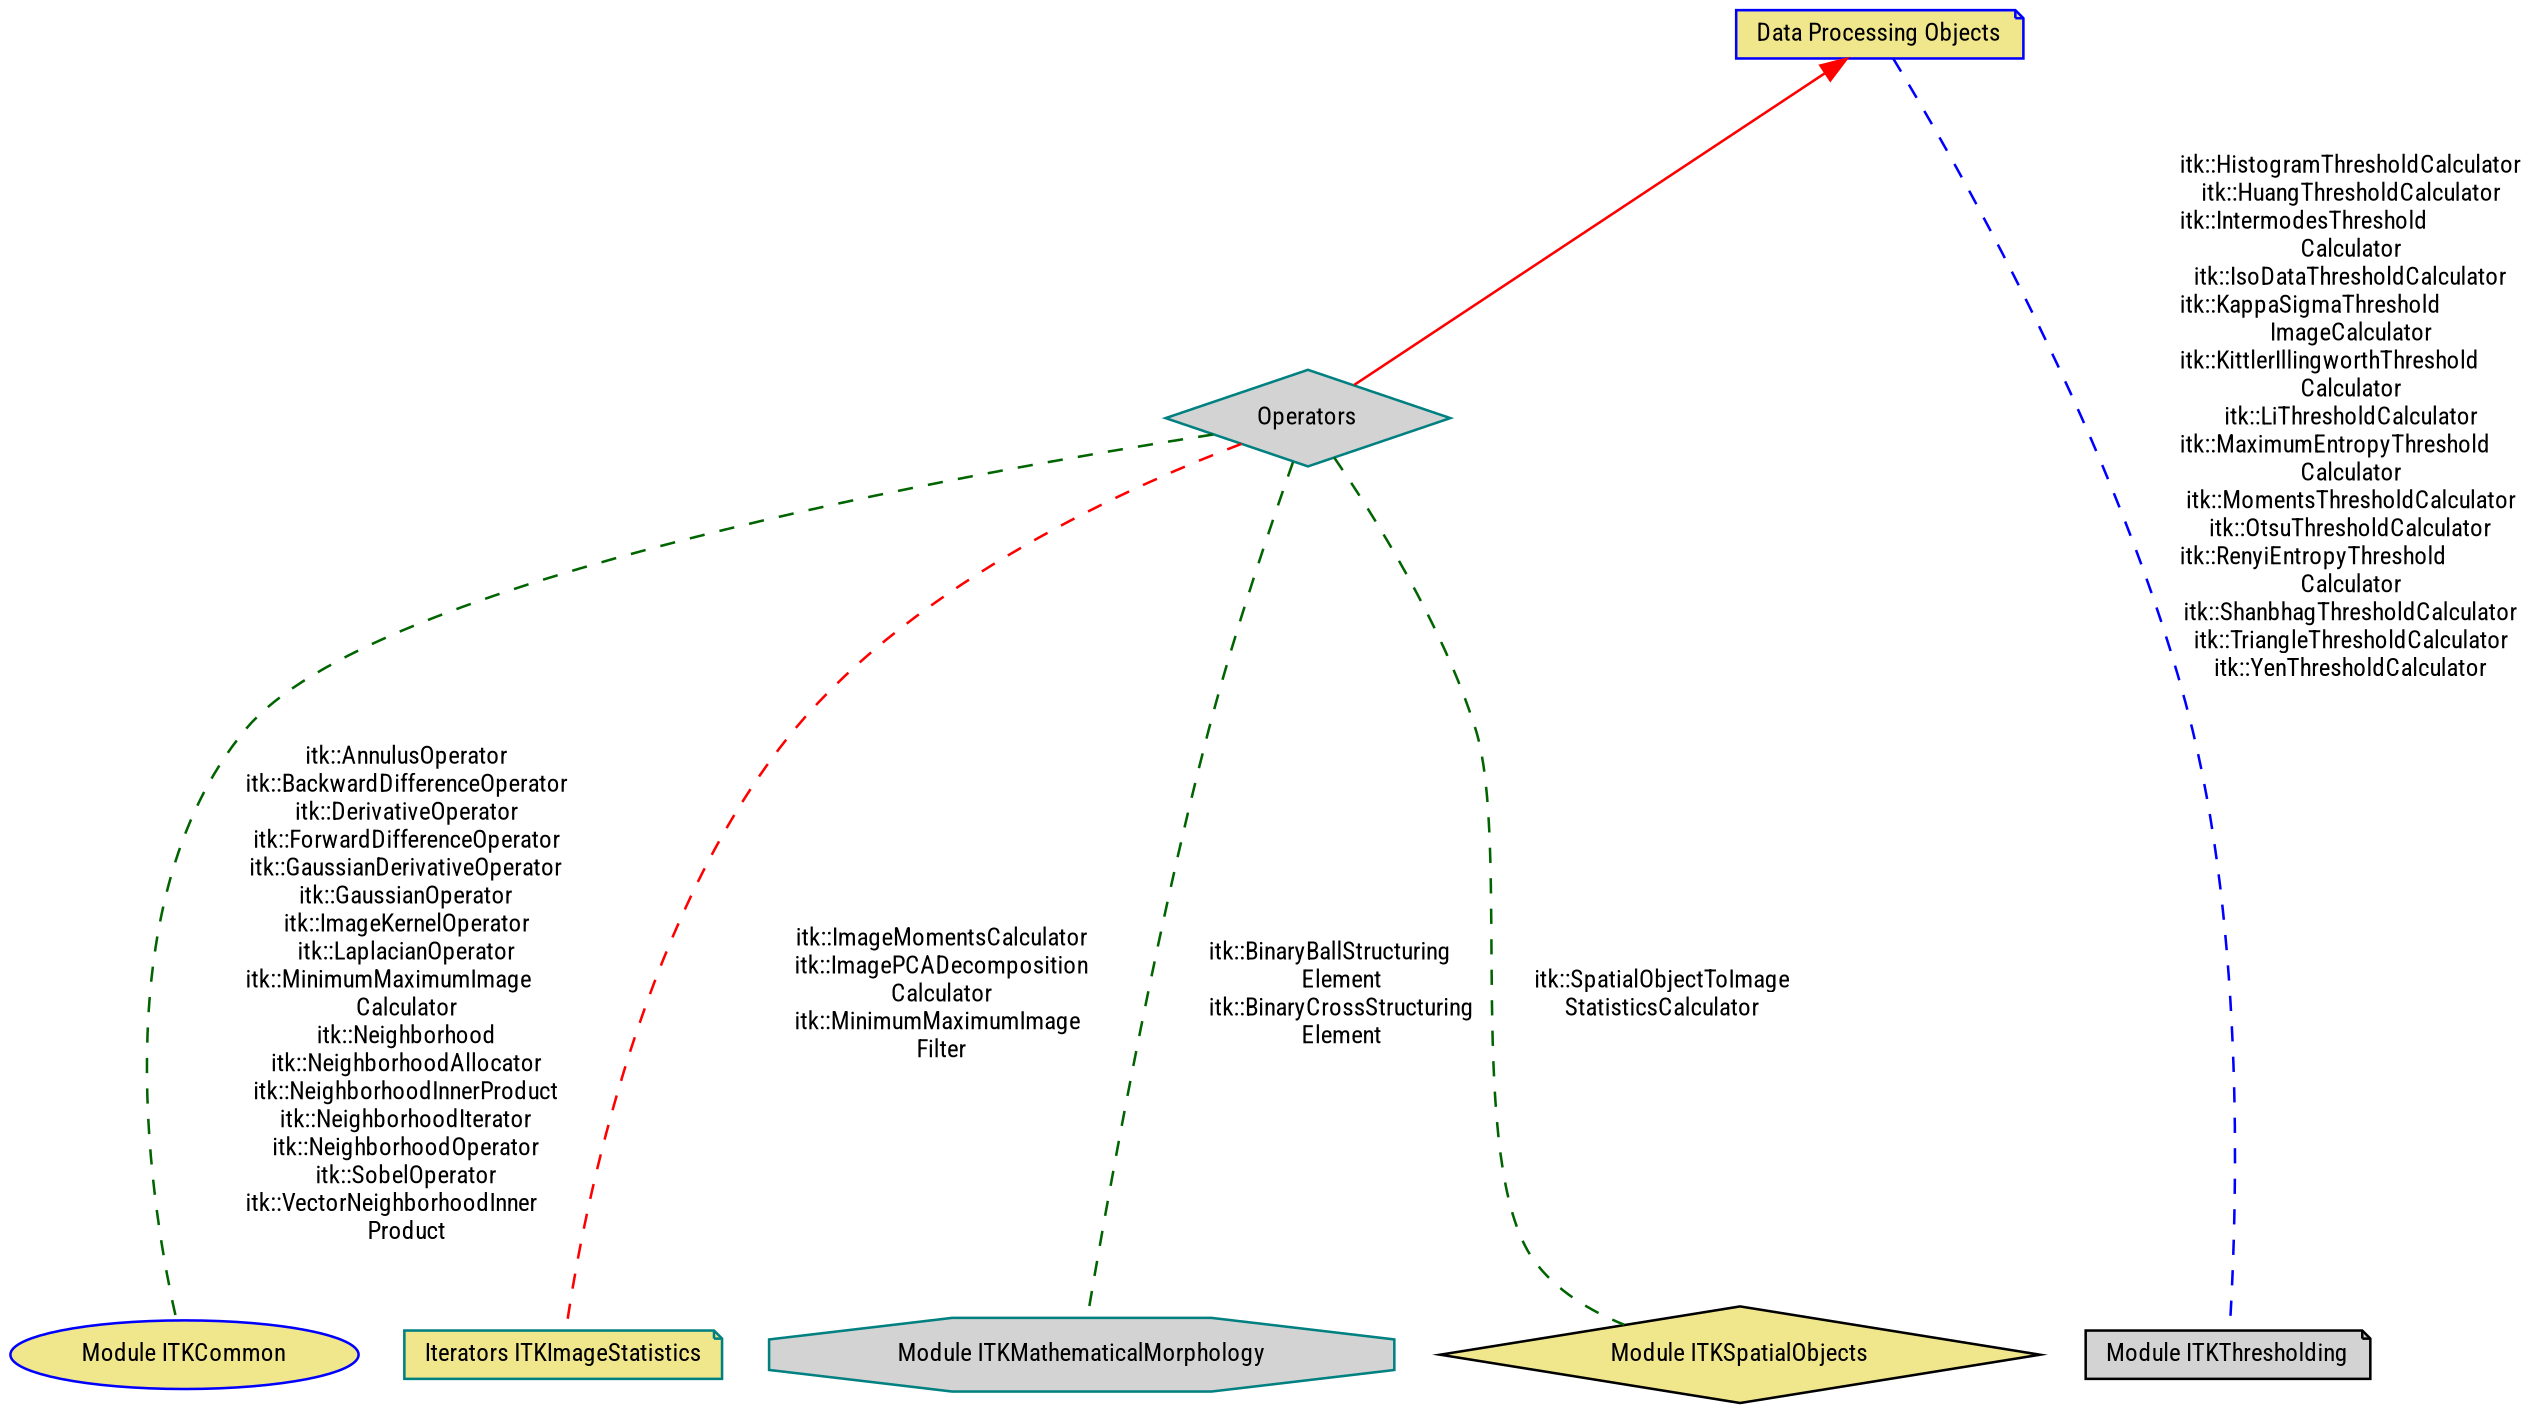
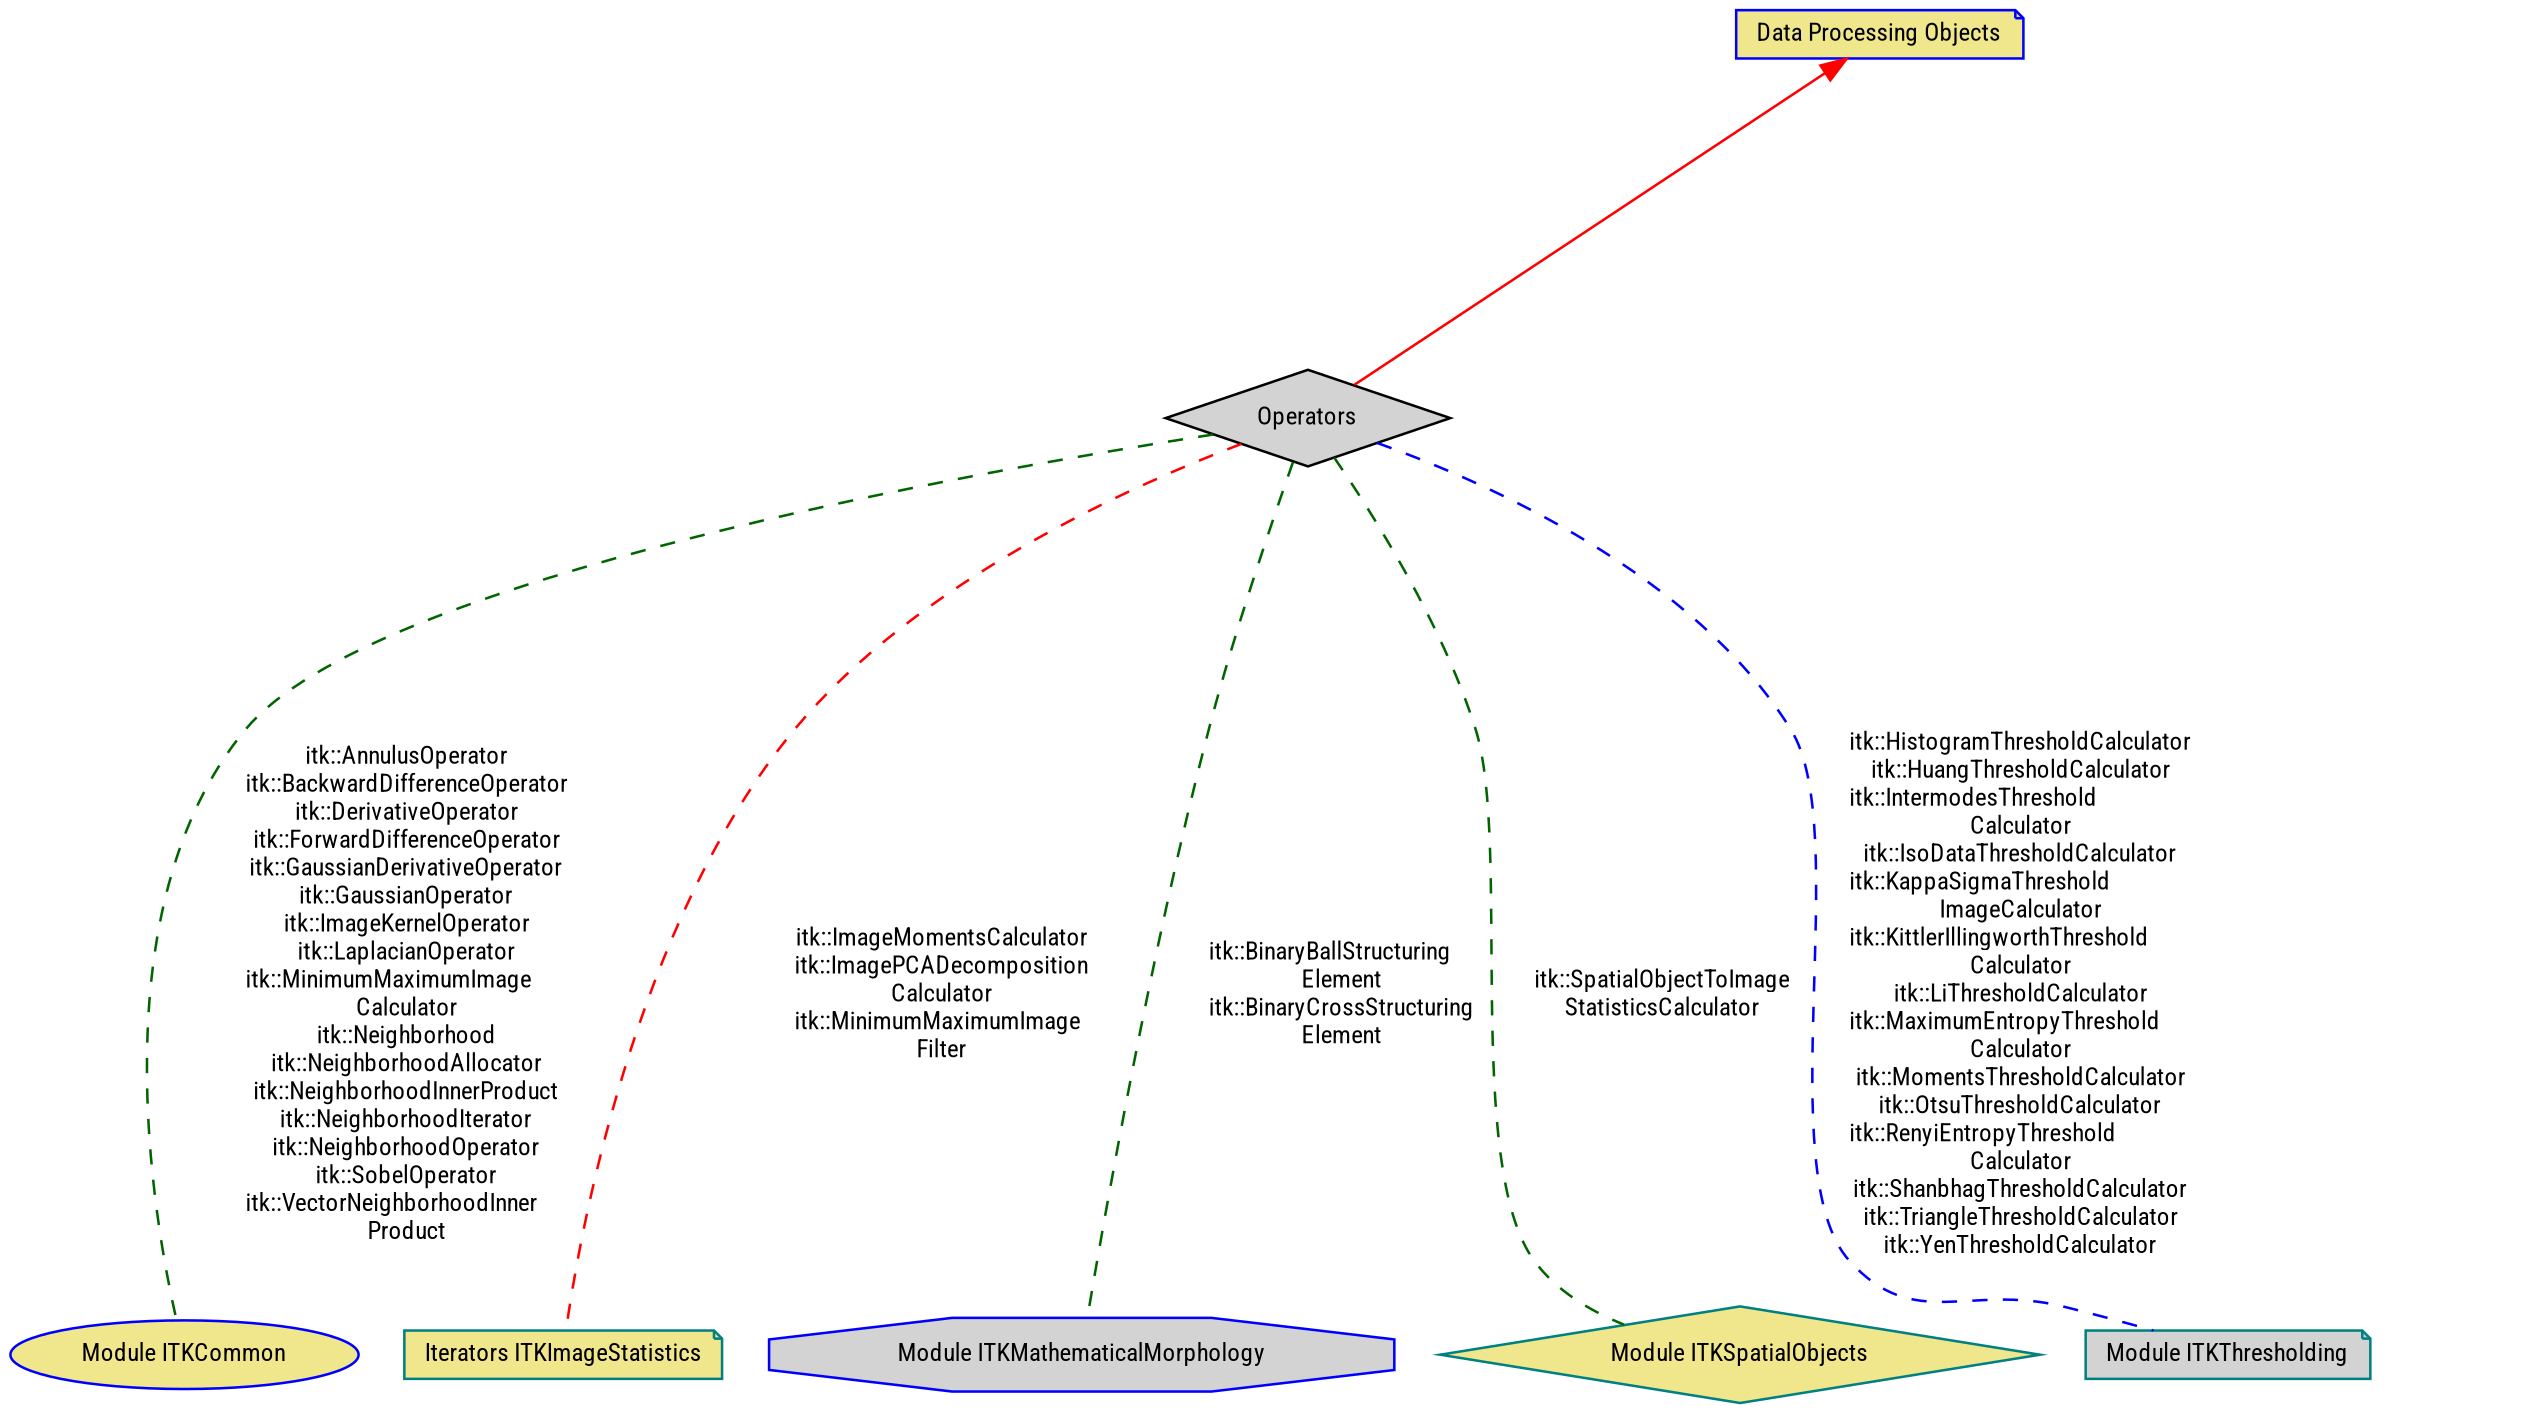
  digraph {
    fontname="Roboto Condensed"
    rankdir=TB
    node [color=teal fillcolor=khaki fontname="Roboto Condensed" fontsize=10 shape=note style=filled]
    edge [color=darkgreen dir=none fontname="Roboto Condensed" fontsize=10 labelfontname=Helvetica labelfontsize=10 shape=plaintext style=dashed]
    n1 [color=blue height=0.2 label="Data Processing Objects" width=0.4]
-   n2 [fillcolor=lightgrey fontcolor=black height=0.2 label=Operators shape=diamond width=0.4]
+   n2 [color=black fillcolor=lightgrey fontcolor=black height=0.2 label=Operators shape=diamond width=0.4]
    n3 [color=blue height=0.2 label="Module ITKCommon" shape=ellipse width=0.4]
    n4 [height=0.2 label="Iterators ITKImageStatistics" width=0.4]
-   n5 [fillcolor=lightgrey height=0.2 label="Module ITKMathematicalMorphology" shape=octagon width=0.4]
-   n6 [color=black height=0.2 label="Module ITKSpatialObjects" shape=diamond width=0.4]
-   n7 [color=black fillcolor=lightgrey height=0.2 label="Module ITKThresholding" width=0.4]
+   n5 [color=blue fillcolor=lightgrey height=0.2 label="Module ITKMathematicalMorphology" shape=octagon width=0.4]
+   n6 [height=0.2 label="Module ITKSpatialObjects" shape=diamond width=0.4]
+   n7 [fillcolor=lightgrey height=0.2 label="Module ITKThresholding" width=0.4]
    n1 -> n2 [color=red dir=back style=solid]
    n2 -> n3 [label="itk::AnnulusOperator\nitk::BackwardDifferenceOperator\nitk::DerivativeOperator\nitk::ForwardDifferenceOperator\nitk::GaussianDerivativeOperator\nitk::GaussianOperator\nitk::ImageKernelOperator\nitk::LaplacianOperator\nitk::MinimumMaximumImage\lCalculator\nitk::Neighborhood\nitk::NeighborhoodAllocator\nitk::NeighborhoodInnerProduct\nitk::NeighborhoodIterator\nitk::NeighborhoodOperator\nitk::SobelOperator\nitk::VectorNeighborhoodInner\lProduct"]
    n2 -> n4 [color=red label="itk::ImageMomentsCalculator\nitk::ImagePCADecomposition\lCalculator\nitk::MinimumMaximumImage\lFilter"]
    n2 -> n5 [label="itk::BinaryBallStructuring\lElement\nitk::BinaryCrossStructuring\lElement"]
    n2 -> n6 [label="itk::SpatialObjectToImage\lStatisticsCalculator"]
-   n1 -> n7 [color=blue label="itk::HistogramThresholdCalculator\nitk::HuangThresholdCalculator\nitk::IntermodesThreshold\lCalculator\nitk::IsoDataThresholdCalculator\nitk::KappaSigmaThreshold\lImageCalculator\nitk::KittlerIllingworthThreshold\lCalculator\nitk::LiThresholdCalculator\nitk::MaximumEntropyThreshold\lCalculator\nitk::MomentsThresholdCalculator\nitk::OtsuThresholdCalculator\nitk::RenyiEntropyThreshold\lCalculator\nitk::ShanbhagThresholdCalculator\nitk::TriangleThresholdCalculator\nitk::YenThresholdCalculator"]
+   n2 -> n7 [color=blue label="itk::HistogramThresholdCalculator\nitk::HuangThresholdCalculator\nitk::IntermodesThreshold\lCalculator\nitk::IsoDataThresholdCalculator\nitk::KappaSigmaThreshold\lImageCalculator\nitk::KittlerIllingworthThreshold\lCalculator\nitk::LiThresholdCalculator\nitk::MaximumEntropyThreshold\lCalculator\nitk::MomentsThresholdCalculator\nitk::OtsuThresholdCalculator\nitk::RenyiEntropyThreshold\lCalculator\nitk::ShanbhagThresholdCalculator\nitk::TriangleThresholdCalculator\nitk::YenThresholdCalculator"]
  }
